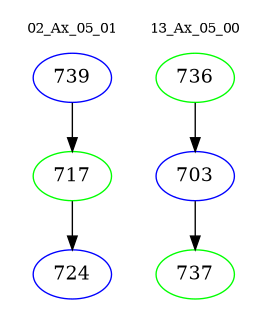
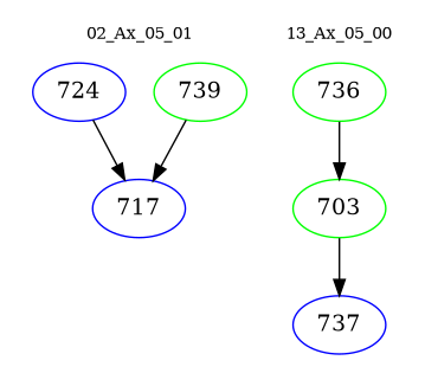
  digraph {
    node [color=blue]
    edge [color=black]
-   n1 [label=739]
-   n2 [color=green label=717]
+   n1 [color=green label=739]
+   n2 [label=717]
    n3 [label=724]
    n4 [color=green label=736]
-   n5 [label=703]
-   n6 [color=green label=737]
+   n5 [color=green label=703]
+   n6 [label=737]
    subgraph cluster_1 {
      color=white
      fontsize=10
      label="02_Ax_05_01"
      n1
      n2
      n3
    }
    subgraph cluster_2 {
      color=white
      fontsize=10
      label="13_Ax_05_00"
      n4
      n5
      n6
    }
    n1 -> n2
-   n2 -> n3
+   n3 -> n2
    n4 -> n5
    n5 -> n6
  }
